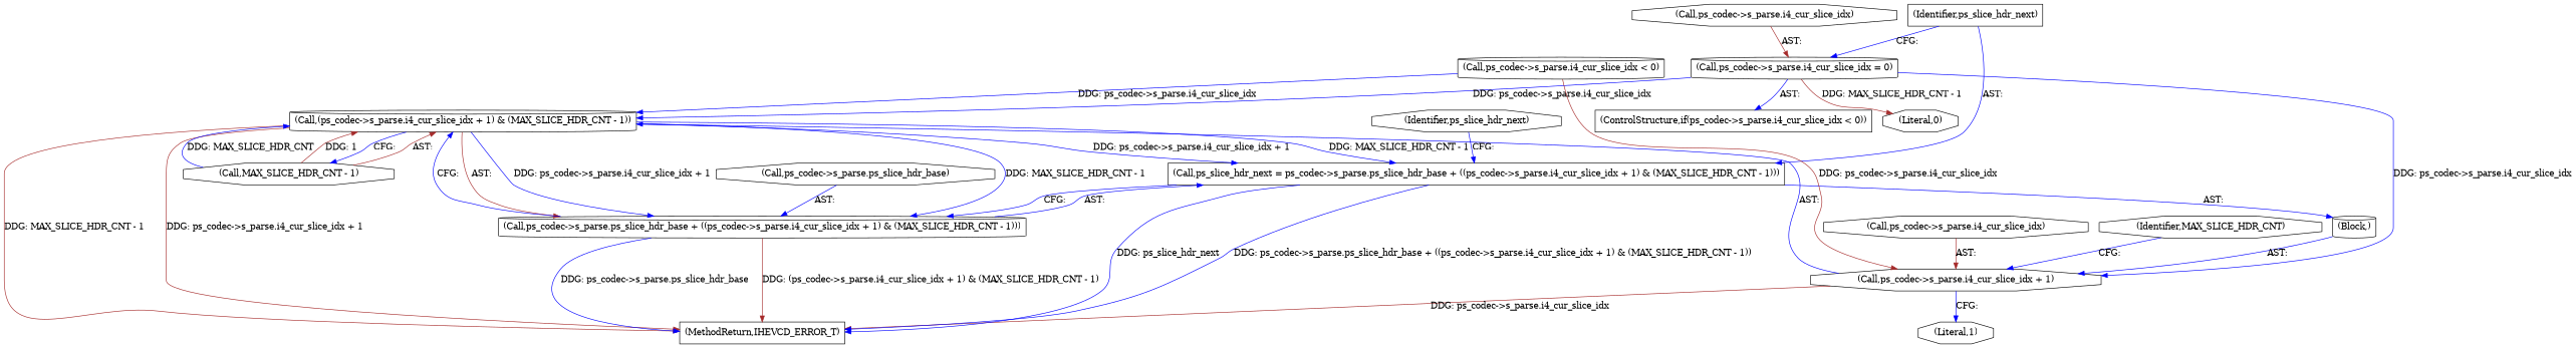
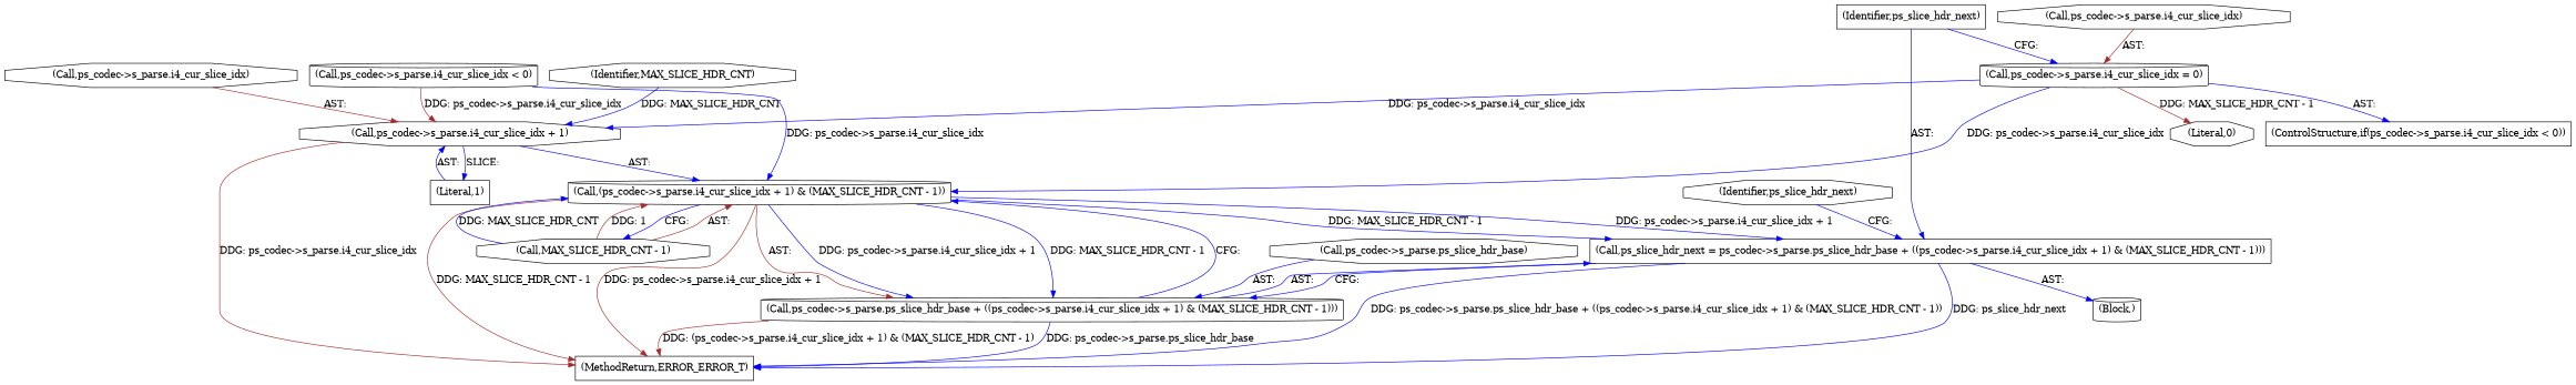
  digraph {
    node [shape=octagon]
    edge [color=blue]
    n1 [label="(Call,ps_codec->s_parse.i4_cur_slice_idx = 0)" shape=cylinder]
    n2 [label="(Call,(ps_codec->s_parse.i4_cur_slice_idx + 1) & (MAX_SLICE_HDR_CNT - 1))" shape=cylinder]
    n3 [label="(Call,ps_codec->s_parse.i4_cur_slice_idx + 1)"]
    n4 [label="(Literal,0)"]
    n5 [label="(ControlStructure,if(ps_codec->s_parse.i4_cur_slice_idx < 0))" shape=box]
    n6 [label="(Call,ps_slice_hdr_next = ps_codec->s_parse.ps_slice_hdr_base + ((ps_codec->s_parse.i4_cur_slice_idx + 1) & (MAX_SLICE_HDR_CNT - 1)))" shape=box]
    n7 [label="(Call,ps_codec->s_parse.ps_slice_hdr_base + ((ps_codec->s_parse.i4_cur_slice_idx + 1) & (MAX_SLICE_HDR_CNT - 1)))" shape=cylinder]
-   n8 [label="(MethodReturn,IHEVCD_ERROR_T)" shape=box]
+   n8 [label="(MethodReturn,ERROR_ERROR_T)" shape=box]
    n9 [label="(Call,MAX_SLICE_HDR_CNT - 1)"]
-   n10 [label="(Literal,1)"]
+   n10 [label="(Literal,1)" shape=box]
    n11 [label="(Block,)" shape=cylinder]
    n12 [label="(Identifier,ps_slice_hdr_next)" shape=box]
    n13 [label="(Identifier,MAX_SLICE_HDR_CNT)"]
    n14 [label="(Call,ps_codec->s_parse.i4_cur_slice_idx)"]
    n15 [label="(Identifier,ps_slice_hdr_next)"]
    n16 [label="(Call,ps_codec->s_parse.i4_cur_slice_idx < 0)" shape=cylinder]
    n17 [label="(Call,ps_codec->s_parse.ps_slice_hdr_base)"]
    n18 [label="(Call,ps_codec->s_parse.i4_cur_slice_idx)"]
    n1 -> n2 [label="DDG: ps_codec->s_parse.i4_cur_slice_idx"]
    n1 -> n3 [label="DDG: ps_codec->s_parse.i4_cur_slice_idx"]
    n1 -> n4 [color=brown label="DDG: MAX_SLICE_HDR_CNT - 1"]
    n1 -> n5 [label="AST: "]
    n2 -> n6 [label="DDG: ps_codec->s_parse.i4_cur_slice_idx + 1"]
    n2 -> n6 [label="DDG: MAX_SLICE_HDR_CNT - 1"]
    n2 -> n7 [color=brown label="AST: "]
    n2 -> n7 [label="DDG: ps_codec->s_parse.i4_cur_slice_idx + 1"]
    n2 -> n7 [label="DDG: MAX_SLICE_HDR_CNT - 1"]
    n2 -> n8 [color=brown label="DDG: MAX_SLICE_HDR_CNT - 1"]
    n2 -> n8 [color=brown label="DDG: ps_codec->s_parse.i4_cur_slice_idx + 1"]
    n2 -> n9 [label="CFG: "]
    n3 -> n2 [label="AST: "]
    n3 -> n8 [color=brown label="DDG: ps_codec->s_parse.i4_cur_slice_idx"]
-   n3 -> n10 [label="CFG: "]
+   n3 -> n10 [label="SLICE: "]
    n6 -> n7 [label="CFG: "]
    n6 -> n8 [label="DDG: ps_slice_hdr_next"]
    n6 -> n8 [label="DDG: ps_codec->s_parse.ps_slice_hdr_base + ((ps_codec->s_parse.i4_cur_slice_idx + 1) & (MAX_SLICE_HDR_CNT - 1))"]
    n6 -> n11 [label="AST: "]
    n7 -> n2 [label="CFG: "]
    n7 -> n6 [label="AST: "]
    n7 -> n8 [label="DDG: ps_codec->s_parse.ps_slice_hdr_base"]
    n7 -> n8 [color=brown label="DDG: (ps_codec->s_parse.i4_cur_slice_idx + 1) & (MAX_SLICE_HDR_CNT - 1)"]
    n9 -> n2 [color=brown label="AST: "]
    n9 -> n2 [label="DDG: MAX_SLICE_HDR_CNT"]
    n9 -> n2 [color=brown label="DDG: 1"]
-   n11 -> n3 [label="AST: "]
+   n10 -> n3 [label="AST: "]
    n12 -> n1 [label="CFG: "]
    n12 -> n6 [label="AST: "]
-   n13 -> n3 [label="CFG: "]
+   n13 -> n3 [label="DDG: MAX_SLICE_HDR_CNT"]
    n14 -> n1 [color=brown label="AST: "]
    n15 -> n6 [label="CFG: "]
    n16 -> n2 [label="DDG: ps_codec->s_parse.i4_cur_slice_idx"]
    n16 -> n3 [color=brown label="DDG: ps_codec->s_parse.i4_cur_slice_idx"]
    n17 -> n7 [label="AST: "]
    n18 -> n3 [color=brown label="AST: "]
  }
